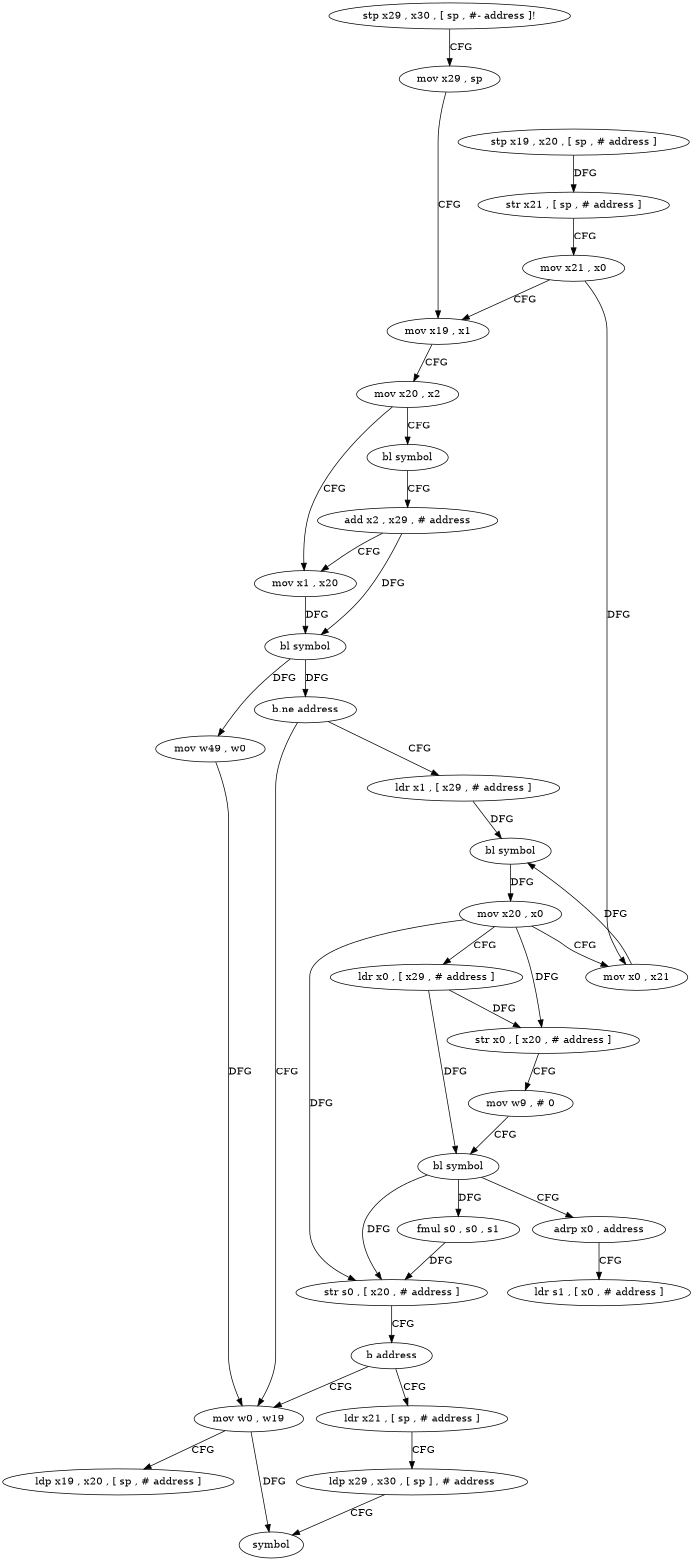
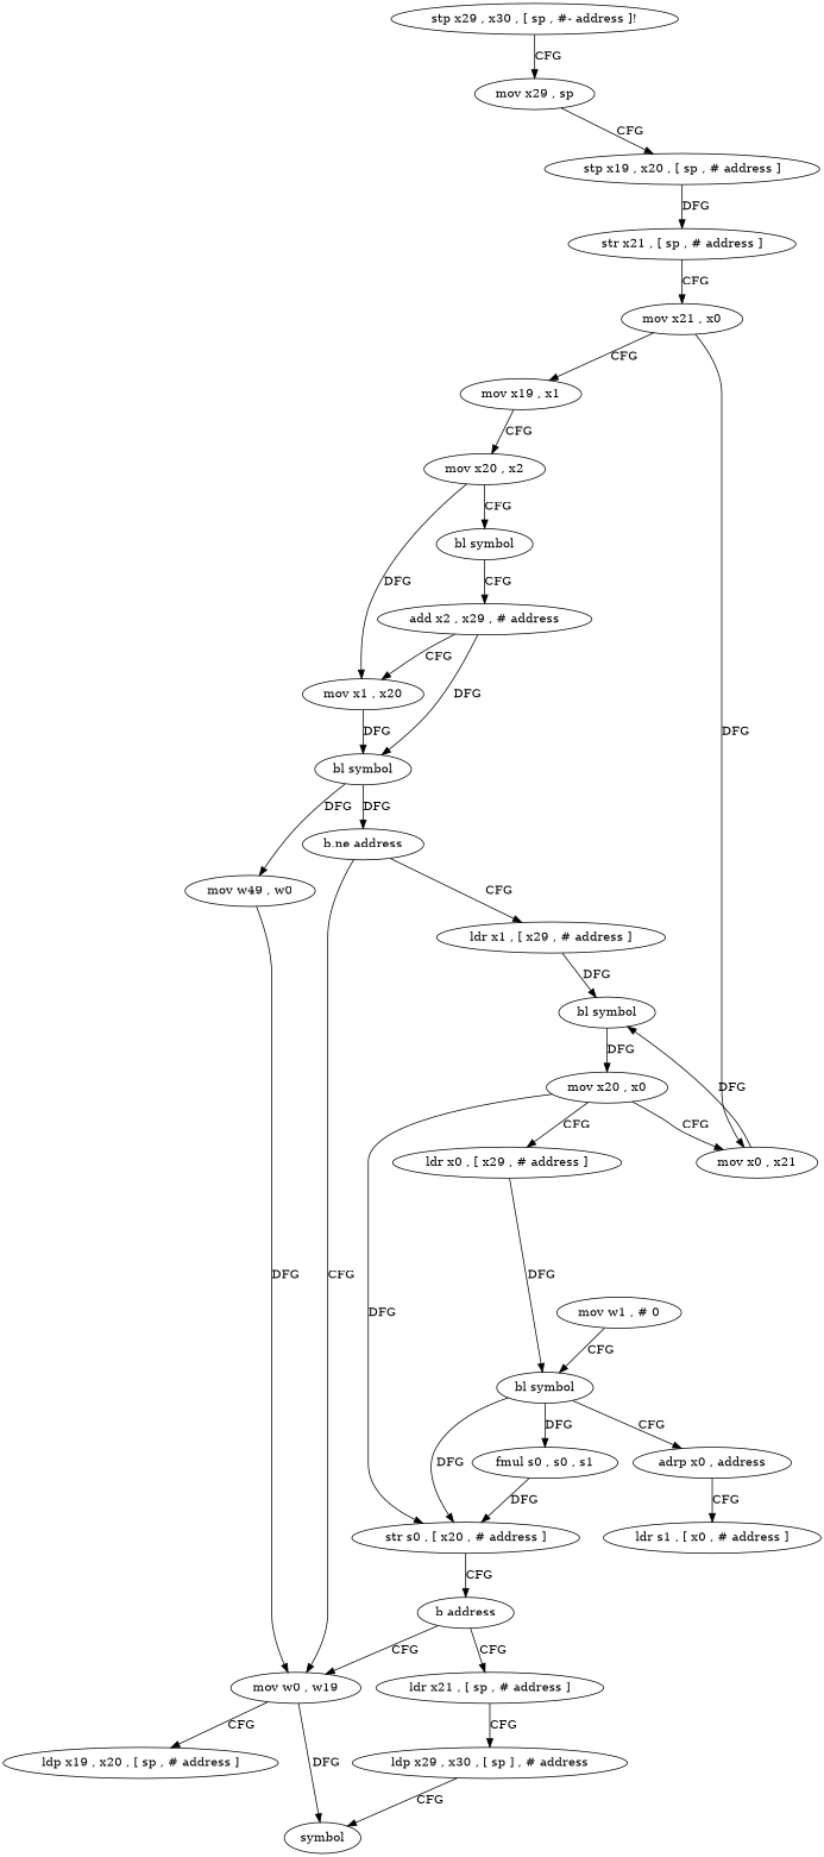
  digraph {
    n1 [label="stp x29 , x30 , [ sp , #- address ]!"]
    n2 [label="mov x29 , sp"]
    n3 [label="stp x19 , x20 , [ sp , # address ]"]
    n4 [label="str x21 , [ sp , # address ]"]
    n5 [label="mov x21 , x0"]
    n6 [label="mov x19 , x1"]
    n7 [label="mov x0 , x21"]
    n8 [label="mov x20 , x2"]
    n9 [label="bl symbol"]
    n10 [label="bl symbol"]
    n11 [label="mov x1 , x20"]
    n12 [label="add x2 , x29 , # address"]
    n13 [label="bl symbol"]
    n14 [label="mov w49 , w0"]
    n15 [label="b.ne address"]
    n16 [label="mov w0 , w19"]
    n17 [label="ldr x1 , [ x29 , # address ]"]
    n18 [label="ldp x19 , x20 , [ sp , # address ]"]
    n19 [label=symbol]
    n20 [label="mov x20 , x0"]
    n21 [label="ldr x0 , [ x29 , # address ]"]
-   n22 [label="str x0 , [ x20 , # address ]"]
    n23 [label="str s0 , [ x20 , # address ]"]
    n24 [label="bl symbol"]
-   n25 [label="mov w9 , # 0"]
+   n25 [label="mov w1 , # 0"]
    n26 [label="b address"]
    n27 [label="adrp x0 , address"]
    n28 [label="fmul s0 , s0 , s1"]
    n29 [label="ldr s1 , [ x0 , # address ]"]
    n30 [label="ldr x21 , [ sp , # address ]"]
    n31 [label="ldp x29 , x30 , [ sp ] , # address"]
    n1 -> n2 [label=CFG]
-   n2 -> n6 [label=CFG]
+   n2 -> n3 [label=CFG]
    n3 -> n4 [label=DFG]
    n4 -> n5 [label=CFG]
    n5 -> n6 [label=CFG]
    n5 -> n7 [label=DFG]
    n6 -> n8 [label=CFG]
    n7 -> n9 [label=DFG]
    n8 -> n10 [label=CFG]
-   n8 -> n11 [label=CFG]
+   n8 -> n11 [label=DFG]
    n9 -> n20 [label=DFG]
    n10 -> n12 [label=CFG]
    n11 -> n13 [label=DFG]
    n12 -> n11 [label=CFG]
    n12 -> n13 [label=DFG]
    n13 -> n14 [label=DFG]
    n13 -> n15 [label=DFG]
    n14 -> n16 [label=DFG]
    n15 -> n16 [label=CFG]
    n15 -> n17 [label=CFG]
    n16 -> n18 [label=CFG]
    n16 -> n19 [label=DFG]
    n17 -> n9 [label=DFG]
    n20 -> n7 [label=CFG]
    n20 -> n21 [label=CFG]
-   n20 -> n22 [label=DFG]
    n20 -> n23 [label=DFG]
-   n21 -> n22 [label=DFG]
    n21 -> n24 [label=DFG]
-   n22 -> n25 [label=CFG]
    n23 -> n26 [label=CFG]
    n24 -> n23 [label=DFG]
    n24 -> n27 [label=CFG]
    n24 -> n28 [label=DFG]
    n25 -> n24 [label=CFG]
    n26 -> n16 [label=CFG]
    n26 -> n30 [label=CFG]
    n27 -> n29 [label=CFG]
    n28 -> n23 [label=DFG]
    n30 -> n31 [label=CFG]
    n31 -> n19 [label=CFG]
  }
